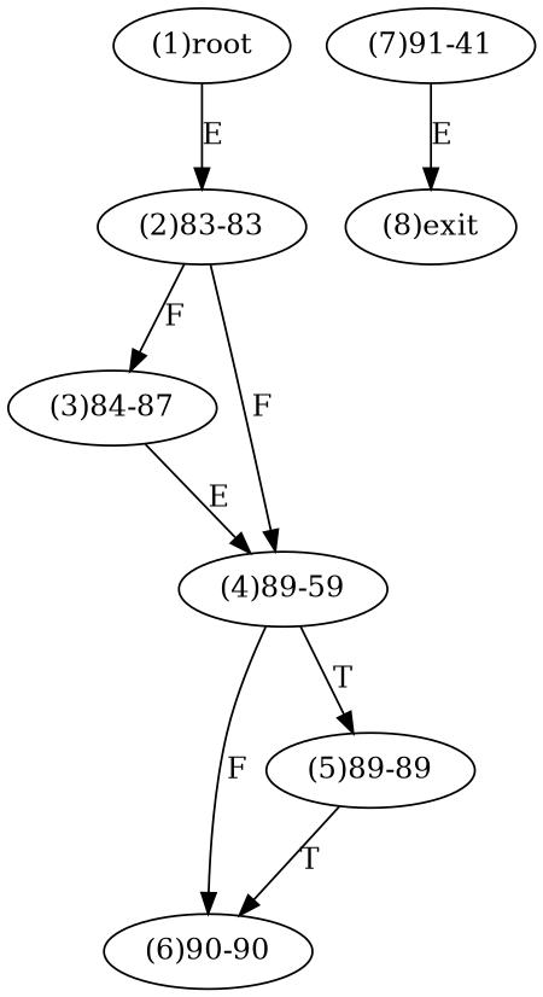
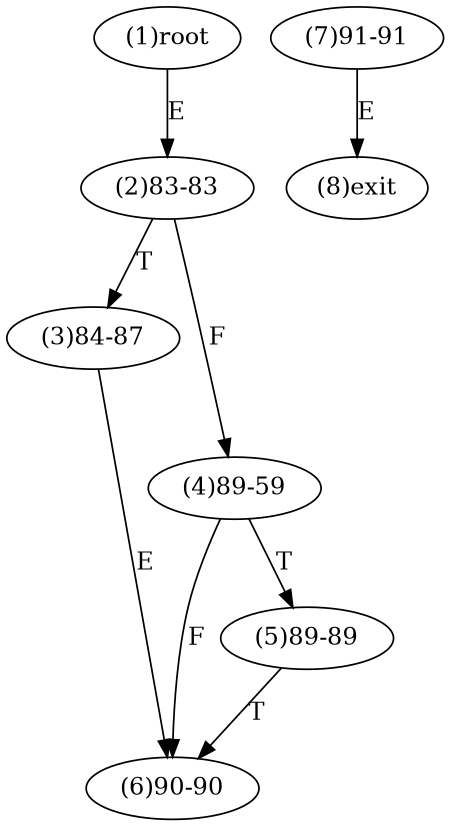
  digraph {
    n1 [label="(1)root"]
    n2 [label="(2)83-83"]
    n3 [label="(3)84-87"]
    n4 [label="(4)89-59"]
    n5 [label="(5)89-89"]
    n6 [label="(6)90-90"]
-   n7 [label="(7)91-41"]
+   n7 [label="(7)91-91"]
    n8 [label="(8)exit"]
    n1 -> n2 [label=E]
-   n2 -> n3 [label=F]
+   n2 -> n3 [label=T]
    n2 -> n4 [label=F]
-   n3 -> n4 [label=E]
+   n3 -> n6 [label=E]
    n4 -> n5 [label=T]
    n4 -> n6 [label=F]
    n5 -> n6 [label=T]
    n7 -> n8 [label=E]
  }
